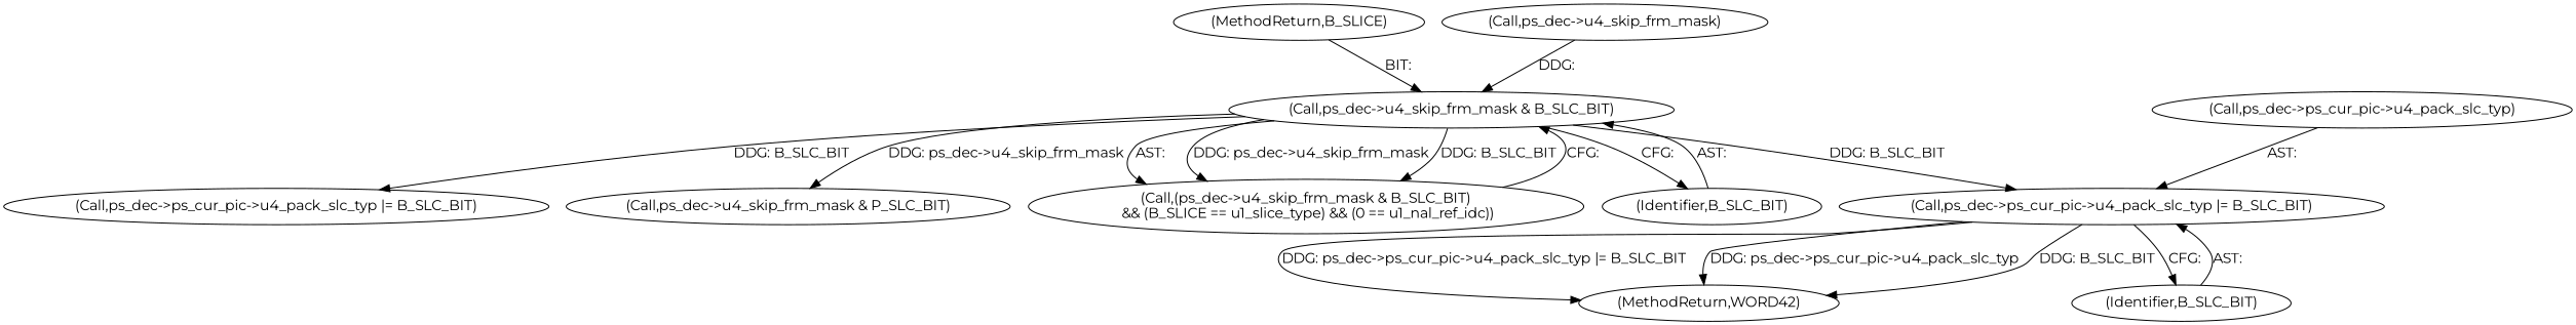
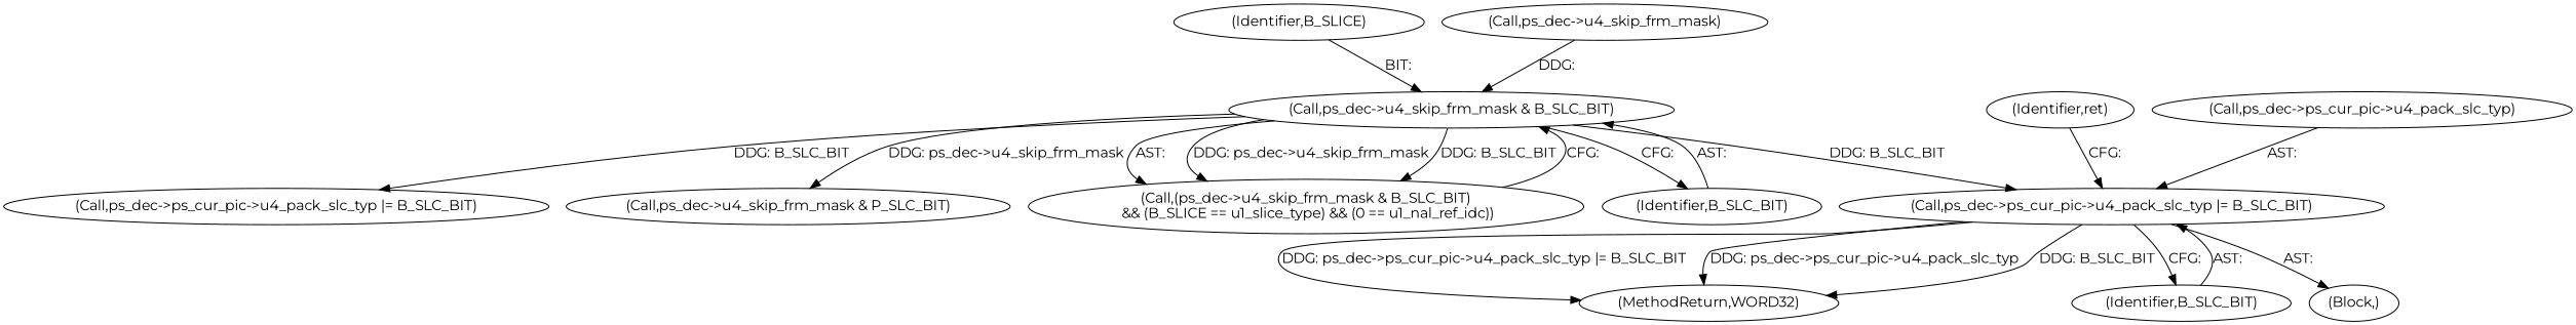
  digraph {
    fontname=Montserrat
    node [fontname=Montserrat]
    edge [fontname=Montserrat]
    n1 [label="(Call,ps_dec->ps_cur_pic->u4_pack_slc_typ |= B_SLC_BIT)"]
-   n2 [label="(MethodReturn,WORD42)"]
+   n2 [label="(MethodReturn,WORD32)"]
    n3 [label="(Identifier,B_SLC_BIT)"]
+   n4 [label="(Block,)"]
    n5 [label="(Call,ps_dec->u4_skip_frm_mask & B_SLC_BIT)"]
    n6 [label="(Call,ps_dec->ps_cur_pic->u4_pack_slc_typ |= B_SLC_BIT)"]
    n7 [label="(Call,ps_dec->u4_skip_frm_mask & P_SLC_BIT)"]
    n8 [label="(Call,(ps_dec->u4_skip_frm_mask & B_SLC_BIT)\n && (B_SLICE == u1_slice_type) && (0 == u1_nal_ref_idc))"]
    n9 [label="(Identifier,B_SLC_BIT)"]
-   n10 [label="(MethodReturn,B_SLICE)"]
+   n10 [label="(Identifier,B_SLICE)"]
    n11 [label="(Call,ps_dec->u4_skip_frm_mask)"]
+   n12 [label="(Identifier,ret)"]
    n13 [label="(Call,ps_dec->ps_cur_pic->u4_pack_slc_typ)"]
    n1 -> n2 [label="DDG: ps_dec->ps_cur_pic->u4_pack_slc_typ |= B_SLC_BIT"]
    n1 -> n2 [label="DDG: ps_dec->ps_cur_pic->u4_pack_slc_typ"]
    n1 -> n2 [label="DDG: B_SLC_BIT"]
    n1 -> n3 [label="CFG: "]
+   n1 -> n4 [label="AST: "]
    n3 -> n1 [label="AST: "]
    n5 -> n1 [label="DDG: B_SLC_BIT"]
    n5 -> n6 [label="DDG: B_SLC_BIT"]
    n5 -> n7 [label="DDG: ps_dec->u4_skip_frm_mask"]
    n5 -> n8 [label="AST: "]
    n5 -> n8 [label="DDG: ps_dec->u4_skip_frm_mask"]
    n5 -> n8 [label="DDG: B_SLC_BIT"]
    n5 -> n9 [label="CFG: "]
    n8 -> n5 [label="CFG: "]
    n9 -> n5 [label="AST: "]
    n10 -> n5 [label="BIT: "]
    n11 -> n5 [label="DDG: "]
+   n12 -> n1 [label="CFG: "]
    n13 -> n1 [label="AST: "]
  }
